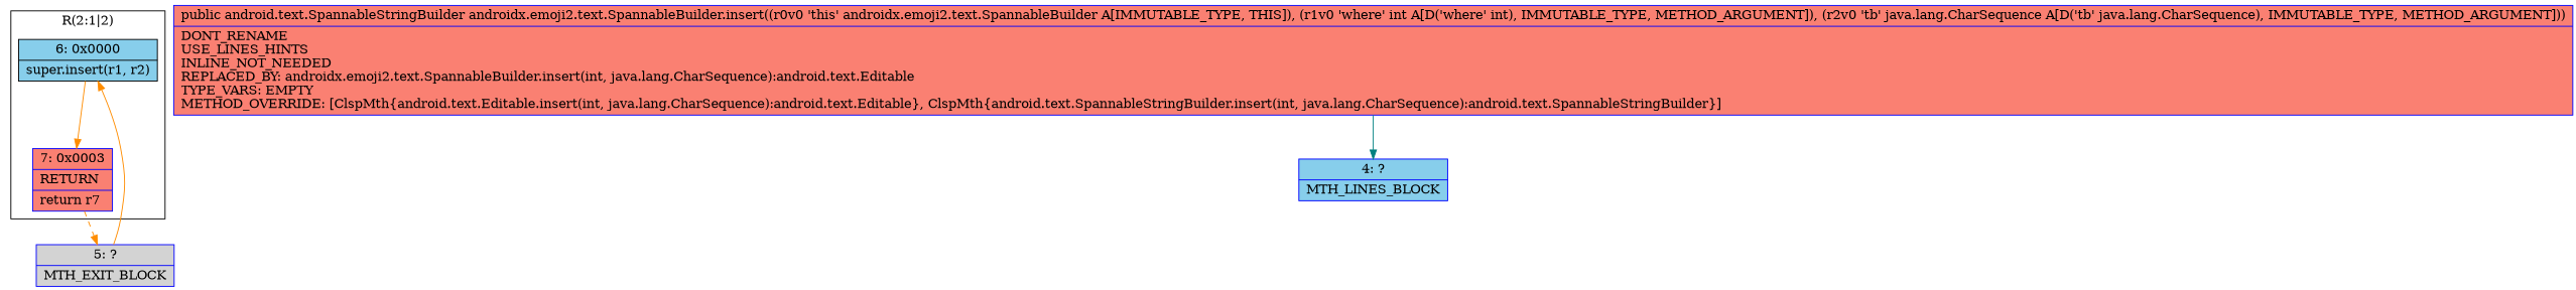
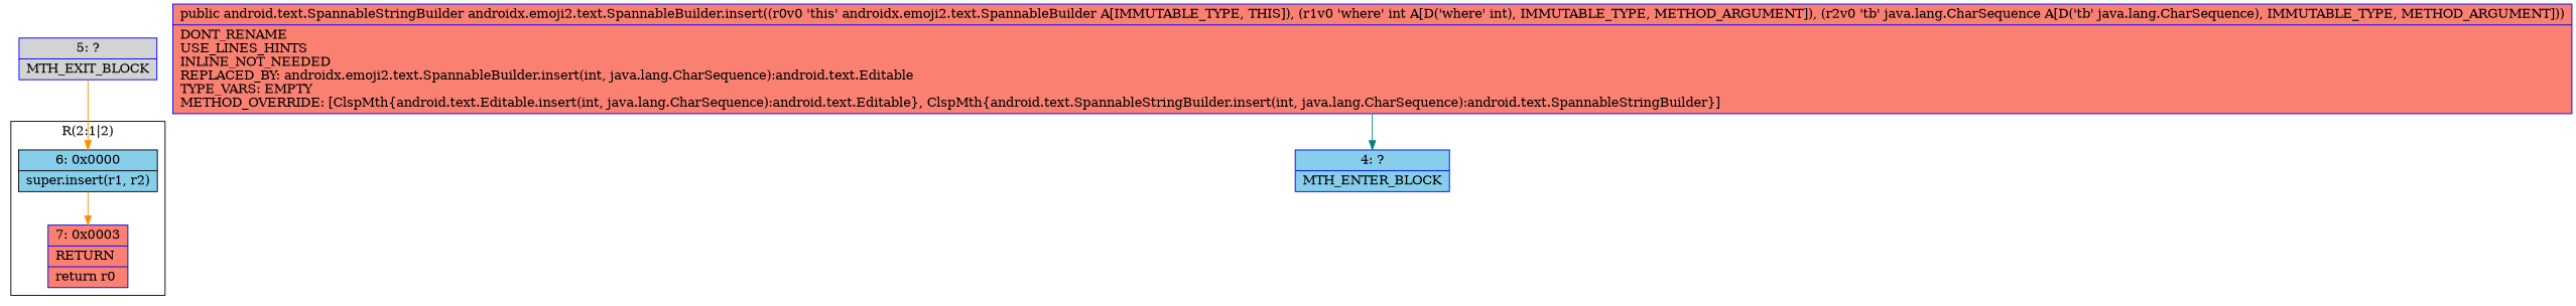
  digraph {
    node [color=blue fillcolor=skyblue shape=record style=filled]
    edge [color=darkorange style=solid]
    n1 [color=black label="{6\:\ 0x0000|super.insert(r1, r2)\l}"]
-   n2 [fillcolor=salmon label="{7\:\ 0x0003|RETURN\l|return r7\l}"]
+   n2 [fillcolor=salmon label="{7\:\ 0x0003|RETURN\l|return r0\l}"]
    n3 [fillcolor=lightgrey label="{5\:\ ?|MTH_EXIT_BLOCK\l}"]
-   n4 [label="{4\:\ ?|MTH_LINES_BLOCK\l}"]
+   n4 [label="{4\:\ ?|MTH_ENTER_BLOCK\l}"]
    n5 [fillcolor=salmon label="{public android.text.SpannableStringBuilder androidx.emoji2.text.SpannableBuilder.insert((r0v0 'this' androidx.emoji2.text.SpannableBuilder A[IMMUTABLE_TYPE, THIS]), (r1v0 'where' int A[D('where' int), IMMUTABLE_TYPE, METHOD_ARGUMENT]), (r2v0 'tb' java.lang.CharSequence A[D('tb' java.lang.CharSequence), IMMUTABLE_TYPE, METHOD_ARGUMENT]))  | DONT_RENAME\lUSE_LINES_HINTS\lINLINE_NOT_NEEDED\lREPLACED_BY: androidx.emoji2.text.SpannableBuilder.insert(int, java.lang.CharSequence):android.text.Editable\lTYPE_VARS: EMPTY\lMETHOD_OVERRIDE: [ClspMth\{android.text.Editable.insert(int, java.lang.CharSequence):android.text.Editable\}, ClspMth\{android.text.SpannableStringBuilder.insert(int, java.lang.CharSequence):android.text.SpannableStringBuilder\}]\l}"]
    subgraph cluster_1 {
      label="R(2:1|2)"
      n1
      n2
    }
    n1 -> n2
-   n2 -> n3 [style=dashed]
    n3 -> n1
    n5 -> n4 [color=teal]
  }
